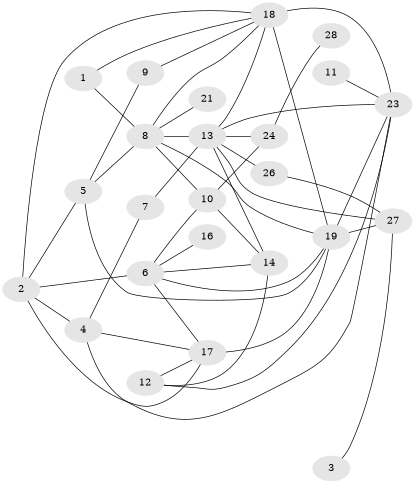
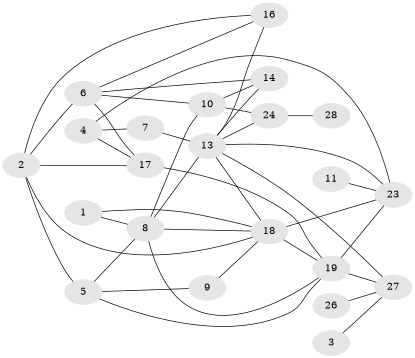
  graph {
    rankdir=LR
    node [color=gray90 style=filled]
    edge [weight=1.0]
    1
    8
    18
    19
    10
    13
-   21
    23
    2
    4
    5
    6
    17
    7
    9
    14
    16
    3
    27
    24
    26
    28
    11
-   12
    1 -- 8
    1 -- 18
    8 -- 18
    8 -- 19
    8 -- 10
    8 -- 13
-   8 -- 21
    18 -- 19
    18 -- 23 [weight=3.0]
    19 -- 23
    19 -- 27
    10 -- 14
    10 -- 24
    13 -- 18
    13 -- 23 [weight=2.0]
    13 -- 14
    13 -- 27
    13 -- 24
-   13 -- 26
+   13 -- 16
    2 -- 18
-   2 -- 4
+   2 -- 16
    2 -- 5
    2 -- 6
    2 -- 17 [weight=2.0]
    4 -- 23
    4 -- 17
    4 -- 7
    5 -- 8
    5 -- 19
    5 -- 9
-   6 -- 19
    6 -- 10
    6 -- 17
    6 -- 14
    6 -- 16
    17 -- 19
    7 -- 13
    9 -- 18
    3 -- 27
    24 -- 28
    26 -- 27
    11 -- 23
-   12 -- 23
-   12 -- 17
-   12 -- 14
  }
